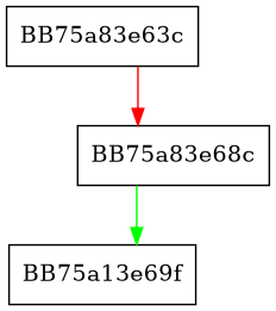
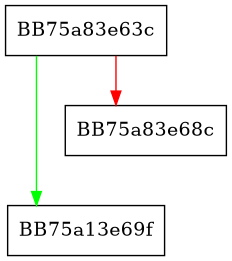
  digraph {
    splines=ortho
    node [shape=box]
    n1 [label=BB75a13e69f]
    BB75a83e63c
    BB75a83e68c
-   BB75a83e68c -> n1 [color=green]
+   BB75a83e63c -> n1 [color=green]
    BB75a83e63c -> BB75a83e68c [color=red]
  }
